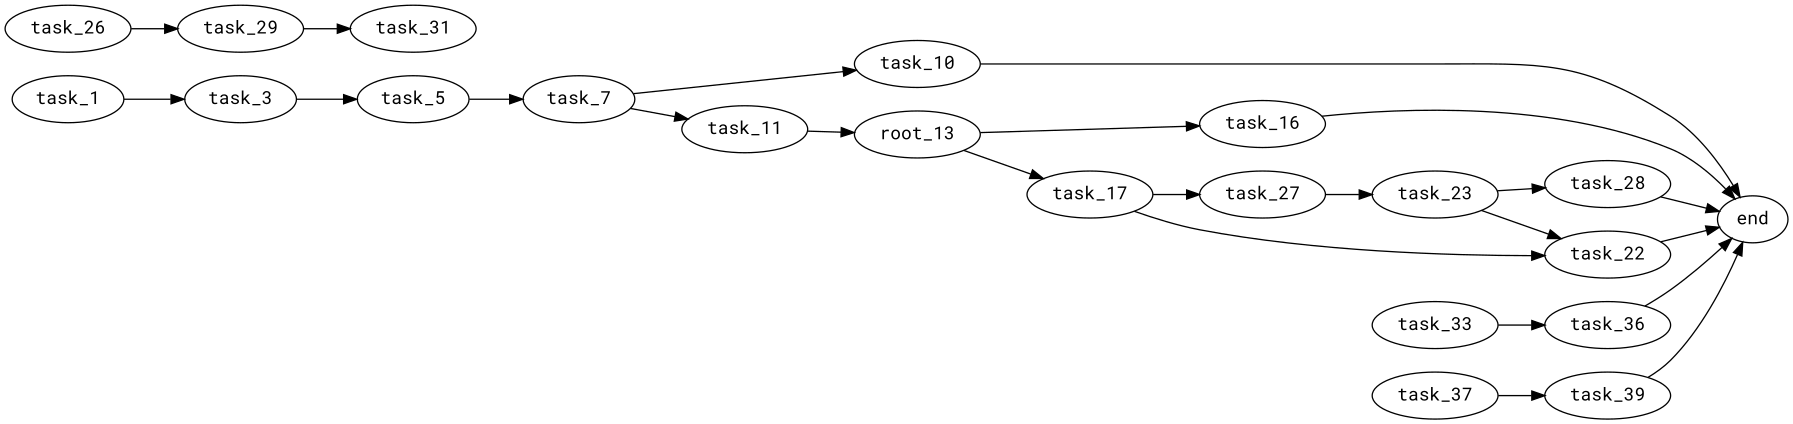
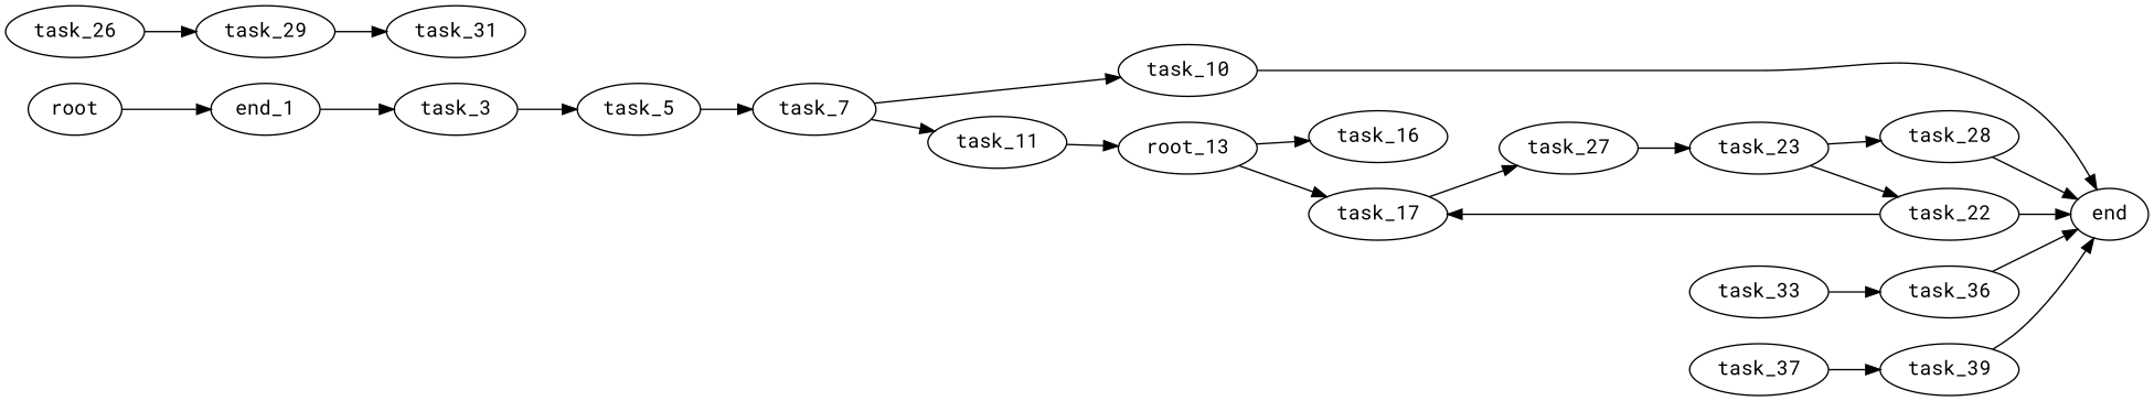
  digraph {
    fontname="Roboto Mono"
    rankdir=LR
    node [fontname="Roboto Mono"]
    edge [fontname="Roboto Mono"]
-   task_1
+   root
+   task_1 [label=end_1]
    task_3
    task_5
    task_7
    task_10
    task_11
    end
    n9 [label=root_13]
    task_16
    task_17
    n12 [label=task_27]
    task_22
    task_23
    task_28
    task_26
    task_29
    task_31
    task_33
    task_36
    task_37
    task_39
+   root -> task_1
    task_1 -> task_3
    task_3 -> task_5
    task_5 -> task_7
    task_7 -> task_10
    task_7 -> task_11
    task_10 -> end
    task_11 -> n9
    n9 -> task_16
    n9 -> task_17
-   task_16 -> end
    task_17 -> n12
-   task_17 -> task_22
+   task_22 -> task_17
    n12 -> task_23
    task_22 -> end
    task_23 -> task_22
    task_23 -> task_28
    task_28 -> end
    task_26 -> task_29
    task_29 -> task_31
    task_33 -> task_36
    task_36 -> end
    task_37 -> task_39
    task_39 -> end
  }
